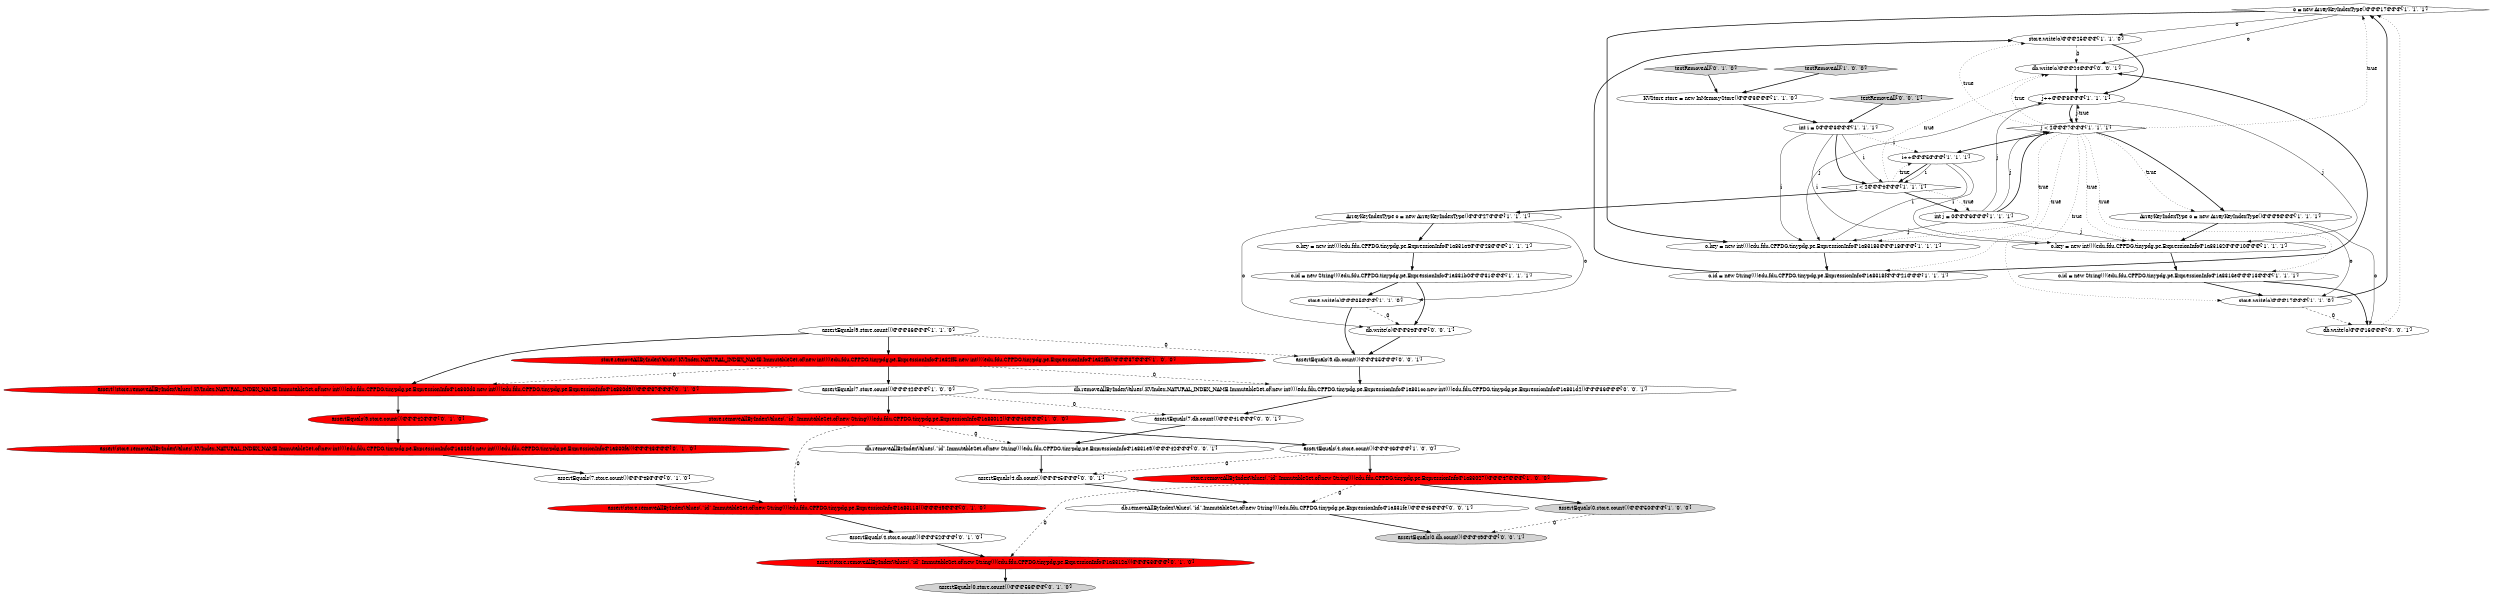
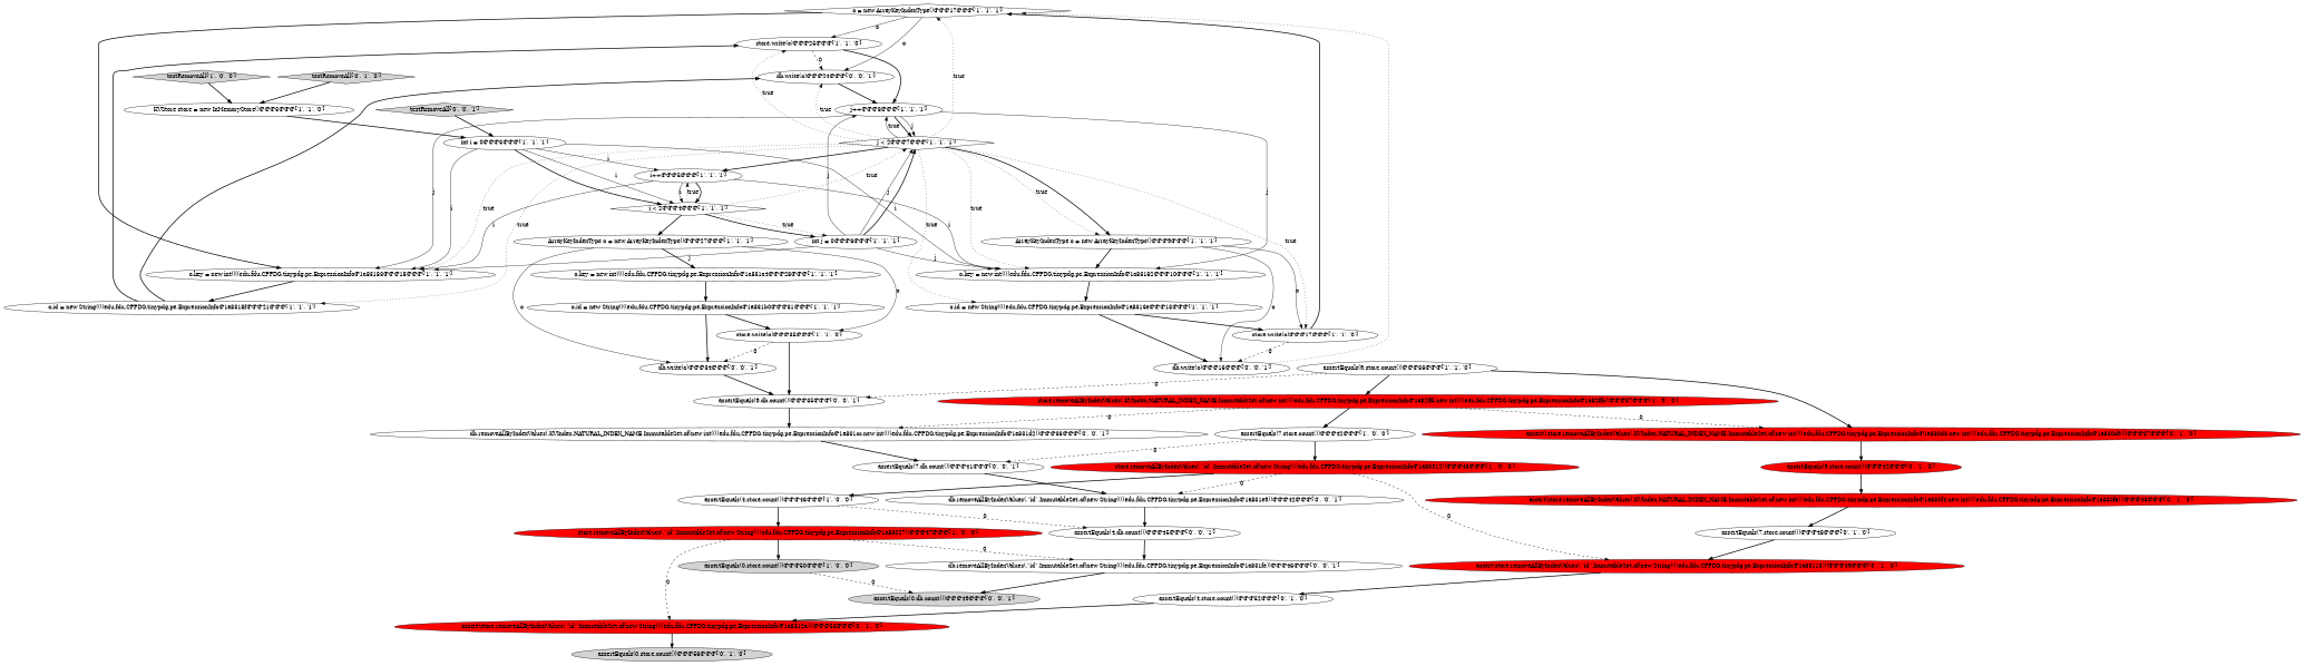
  digraph {
    node [fillcolor=white shape=ellipse style=filled]
    edge [style=bold]
    n1 [label="o = new ArrayKeyIndexType()@@@17@@@['1', '1', '1']" shape=diamond]
    n2 [label="store.write(o)@@@25@@@['1', '1', '0']"]
    n3 [label="db.write(o)@@@24@@@['0', '0', '1']"]
    n4 [label="o.key = new int((((edu.fdu.CPPDG.tinypdg.pe.ExpressionInfo@1a83183@@@18@@@['1', '1', '1']"]
    n5 [label="j++@@@8@@@['1', '1', '1']"]
    n6 [label="o.id = new String((((edu.fdu.CPPDG.tinypdg.pe.ExpressionInfo@1a8318f@@@21@@@['1', '1', '1']"]
    n7 [fillcolor=lightgray label="assertEquals(0,store.count())@@@56@@@['0', '1', '0']"]
    n8 [label="o.id = new String((((edu.fdu.CPPDG.tinypdg.pe.ExpressionInfo@1a8316e@@@13@@@['1', '1', '1']"]
    n9 [label="db.write(o)@@@16@@@['0', '0', '1']"]
    n10 [label="store.write(o)@@@17@@@['1', '1', '0']"]
    n11 [label="ArrayKeyIndexType o = new ArrayKeyIndexType()@@@27@@@['1', '1', '1']"]
    n12 [label="store.write(o)@@@35@@@['1', '1', '0']"]
    n13 [label="db.write(o)@@@34@@@['0', '0', '1']"]
    n14 [label="o.key = new int((((edu.fdu.CPPDG.tinypdg.pe.ExpressionInfo@1a831a4@@@28@@@['1', '1', '1']"]
    n15 [label="assertEquals(9,db.count())@@@35@@@['0', '0', '1']"]
    n16 [label="o.id = new String((((edu.fdu.CPPDG.tinypdg.pe.ExpressionInfo@1a831b0@@@31@@@['1', '1', '1']"]
    n17 [label="o.key = new int((((edu.fdu.CPPDG.tinypdg.pe.ExpressionInfo@1a83162@@@10@@@['1', '1', '1']"]
    n18 [label="assertEquals(9,store.count())@@@36@@@['1', '1', '0']"]
    n19 [fillcolor=red label="store.removeAllByIndexValues(,KVIndex.NATURAL_INDEX_NAME,ImmutableSet.of(new int((((edu.fdu.CPPDG.tinypdg.pe.ExpressionInfo@1a82ff5,new int((((edu.fdu.CPPDG.tinypdg.pe.ExpressionInfo@1a82ffb))@@@37@@@['1', '0', '0']"]
    n20 [fillcolor=red label="assert(!store.removeAllByIndexValues(,KVIndex.NATURAL_INDEX_NAME,ImmutableSet.of(new int((((edu.fdu.CPPDG.tinypdg.pe.ExpressionInfo@1a830d3,new int((((edu.fdu.CPPDG.tinypdg.pe.ExpressionInfo@1a830d9)))@@@37@@@['0', '1', '0']"]
    n21 [label="assertEquals(7,store.count())@@@42@@@['1', '0', '0']"]
    n22 [label="db.removeAllByIndexValues(,KVIndex.NATURAL_INDEX_NAME,ImmutableSet.of(new int((((edu.fdu.CPPDG.tinypdg.pe.ExpressionInfo@1a831cc,new int((((edu.fdu.CPPDG.tinypdg.pe.ExpressionInfo@1a831d2))@@@36@@@['0', '0', '1']"]
    n23 [fillcolor=red label="assertEquals(9,store.count())@@@42@@@['0', '1', '0']"]
    n24 [fillcolor=red label="store.removeAllByIndexValues(,\"id\",ImmutableSet.of(new String((((edu.fdu.CPPDG.tinypdg.pe.ExpressionInfo@1a83012))@@@43@@@['1', '0', '0']"]
    n25 [label="assertEquals(7,db.count())@@@41@@@['0', '0', '1']"]
    n26 [fillcolor=red label="assert(store.removeAllByIndexValues(,KVIndex.NATURAL_INDEX_NAME,ImmutableSet.of(new int((((edu.fdu.CPPDG.tinypdg.pe.ExpressionInfo@1a830f4,new int((((edu.fdu.CPPDG.tinypdg.pe.ExpressionInfo@1a830fa)))@@@43@@@['0', '1', '0']"]
    n27 [label="assertEquals(7,store.count())@@@48@@@['0', '1', '0']"]
    n28 [fillcolor=red label="assert(store.removeAllByIndexValues(,\"id\",ImmutableSet.of(new String((((edu.fdu.CPPDG.tinypdg.pe.ExpressionInfo@1a83113)))@@@49@@@['0', '1', '0']"]
    n29 [label="int j = 0@@@6@@@['1', '1', '1']"]
    n30 [label="j < 2@@@7@@@['1', '1', '1']" shape=diamond]
    n31 [label="ArrayKeyIndexType o = new ArrayKeyIndexType()@@@9@@@['1', '1', '1']"]
    n32 [label="i++@@@5@@@['1', '1', '1']"]
    n33 [fillcolor=lightgray label="assertEquals(0,store.count())@@@50@@@['1', '0', '0']"]
    n34 [fillcolor=lightgray label="assertEquals(0,db.count())@@@49@@@['0', '0', '1']"]
    n35 [label="assertEquals(4,store.count())@@@52@@@['0', '1', '0']"]
    n36 [label="assertEquals(4,store.count())@@@46@@@['1', '0', '0']"]
    n37 [fillcolor=red label="store.removeAllByIndexValues(,\"id\",ImmutableSet.of(new String((((edu.fdu.CPPDG.tinypdg.pe.ExpressionInfo@1a83027))@@@47@@@['1', '0', '0']"]
    n38 [label="assertEquals(4,db.count())@@@45@@@['0', '0', '1']"]
    n39 [label="db.removeAllByIndexValues(,\"id\",ImmutableSet.of(new String((((edu.fdu.CPPDG.tinypdg.pe.ExpressionInfo@1a831fe))@@@46@@@['0', '0', '1']"]
    n40 [fillcolor=red label="assert(store.removeAllByIndexValues(,\"id\",ImmutableSet.of(new String((((edu.fdu.CPPDG.tinypdg.pe.ExpressionInfo@1a8312a)))@@@53@@@['0', '1', '0']"]
    n41 [label="db.removeAllByIndexValues(,\"id\",ImmutableSet.of(new String((((edu.fdu.CPPDG.tinypdg.pe.ExpressionInfo@1a831e9))@@@42@@@['0', '0', '1']"]
    n42 [fillcolor=lightgray label="testRemoveAll['0', '1', '0']" shape=diamond]
    n43 [label="KVStore store = new InMemoryStore()@@@3@@@['1', '1', '0']"]
    n44 [label="int i = 0@@@3@@@['1', '1', '1']"]
    n45 [fillcolor=lightgray label="testRemoveAll['0', '0', '1']" shape=diamond]
    n46 [label="i < 2@@@4@@@['1', '1', '1']" shape=diamond]
    n47 [fillcolor=lightgray label="testRemoveAll['1', '0', '0']" shape=diamond]
    n1 -> n2 [label=o style=solid]
    n1 -> n3 [label=o style=solid]
    n1 -> n4
    n2 -> n3 [label=0 style=dashed]
    n2 -> n5
    n3 -> n5
    n4 -> n6
    n5 -> n4 [label=j style=solid]
    n5 -> n17 [label=j style=solid]
    n5 -> n30
    n5 -> n30 [label=j style=solid]
    n6 -> n2
    n6 -> n3
    n8 -> n9
    n8 -> n10
    n9 -> n1 [style=dotted]
    n10 -> n1
    n10 -> n9 [label=0 style=dashed]
    n11 -> n12 [label=o style=solid]
    n11 -> n13 [label=o style=solid]
    n11 -> n14
    n12 -> n13 [label=0 style=dashed]
    n12 -> n15
    n13 -> n15
    n14 -> n16
    n15 -> n22
    n16 -> n12
    n16 -> n13
    n17 -> n8
    n18 -> n15 [label=0 style=dashed]
    n18 -> n19
    n18 -> n20
    n19 -> n20 [label=0 style=dashed]
    n19 -> n21
    n19 -> n22 [label=0 style=dashed]
    n20 -> n23
    n21 -> n24
    n21 -> n25 [label=0 style=dashed]
    n22 -> n25
    n23 -> n26
    n24 -> n28 [label=0 style=dashed]
    n24 -> n36
    n24 -> n41 [label=0 style=dashed]
    n25 -> n41
    n26 -> n27
    n27 -> n28
    n28 -> n35
    n29 -> n4 [label=j style=solid]
    n29 -> n5 [label=j style=solid]
    n29 -> n17 [label=j style=solid]
    n29 -> n30 [label=j style=solid]
    n29 -> n30
    n30 -> n1 [label=true style=dotted]
    n30 -> n2 [label=true style=dotted]
    n30 -> n3 [label=true style=dotted]
    n30 -> n4 [label=true style=dotted]
-   n30 -> n5 [label=true style=dotted]
+   n30 -> n5 [label=true style=solid]
    n30 -> n6 [label=true style=dotted]
    n30 -> n8 [label=true style=dotted]
    n30 -> n10 [label=true style=dotted]
    n30 -> n17 [label=true style=dotted]
    n30 -> n31 [label=true style=dotted]
    n30 -> n31
    n30 -> n32
    n31 -> n9 [label=o style=solid]
    n31 -> n10 [label=o style=solid]
    n31 -> n17
    n32 -> n4 [label=i style=solid]
    n32 -> n17 [label=i style=solid]
    n32 -> n46
    n32 -> n46 [label=i style=solid]
    n33 -> n34 [label=0 style=dashed]
    n35 -> n40
    n36 -> n37
    n36 -> n38 [label=0 style=dashed]
    n37 -> n33
    n37 -> n39 [label=0 style=dashed]
    n37 -> n40 [label=0 style=dashed]
    n38 -> n39
    n39 -> n34
    n40 -> n7
    n41 -> n38
    n42 -> n43
    n43 -> n44
    n44 -> n4 [label=i style=solid]
    n44 -> n17 [label=i style=solid]
-   n44 -> n32 [label=i style=dotted]
+   n44 -> n32 [label=i style=solid]
    n44 -> n46 [label=i style=solid]
    n44 -> n46
    n45 -> n44
    n46 -> n11
    n46 -> n29 [label=true style=dotted]
    n46 -> n29
-   n46 -> n3 [label=true style=dotted]
+   n46 -> n30 [label=true style=dotted]
    n46 -> n32 [label=true style=dotted]
    n47 -> n43
  }
